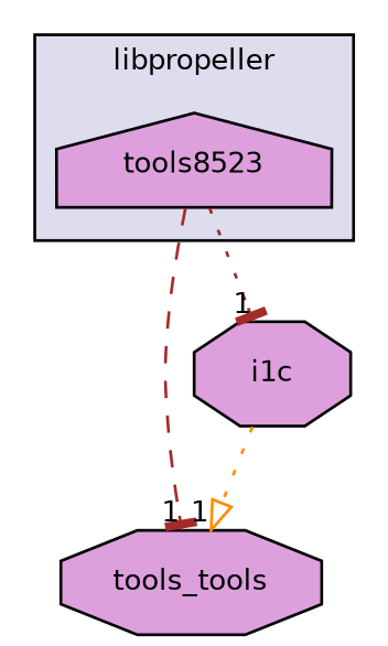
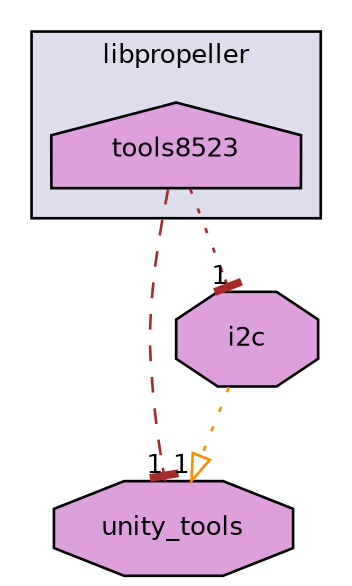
  digraph {
    compound=true
    node [fillcolor=plum fontname=Helvetica fontsize=10 shape=octagon style=filled]
    edge [arrowhead=tee color=brown headlabel=1 labeldistance=1.5 labelfontname=Helvetica labelfontsize=10 style=dotted]
    n1 [label=tools8523 pencolor=black shape=house]
-   n2 [label=tools_tools]
-   n3 [label=i1c]
+   n2 [label=unity_tools]
+   n3 [label=i2c]
    subgraph cluster_1 {
      bgcolor="#ddddee"
      fontname=Helvetica
      fontsize=10
      label=libpropeller
      pencolor=black
      n1
    }
    n1 -> n2 [style=dashed]
    n1 -> n3
    n3 -> n2 [arrowhead=onormal color=darkorange]
  }
